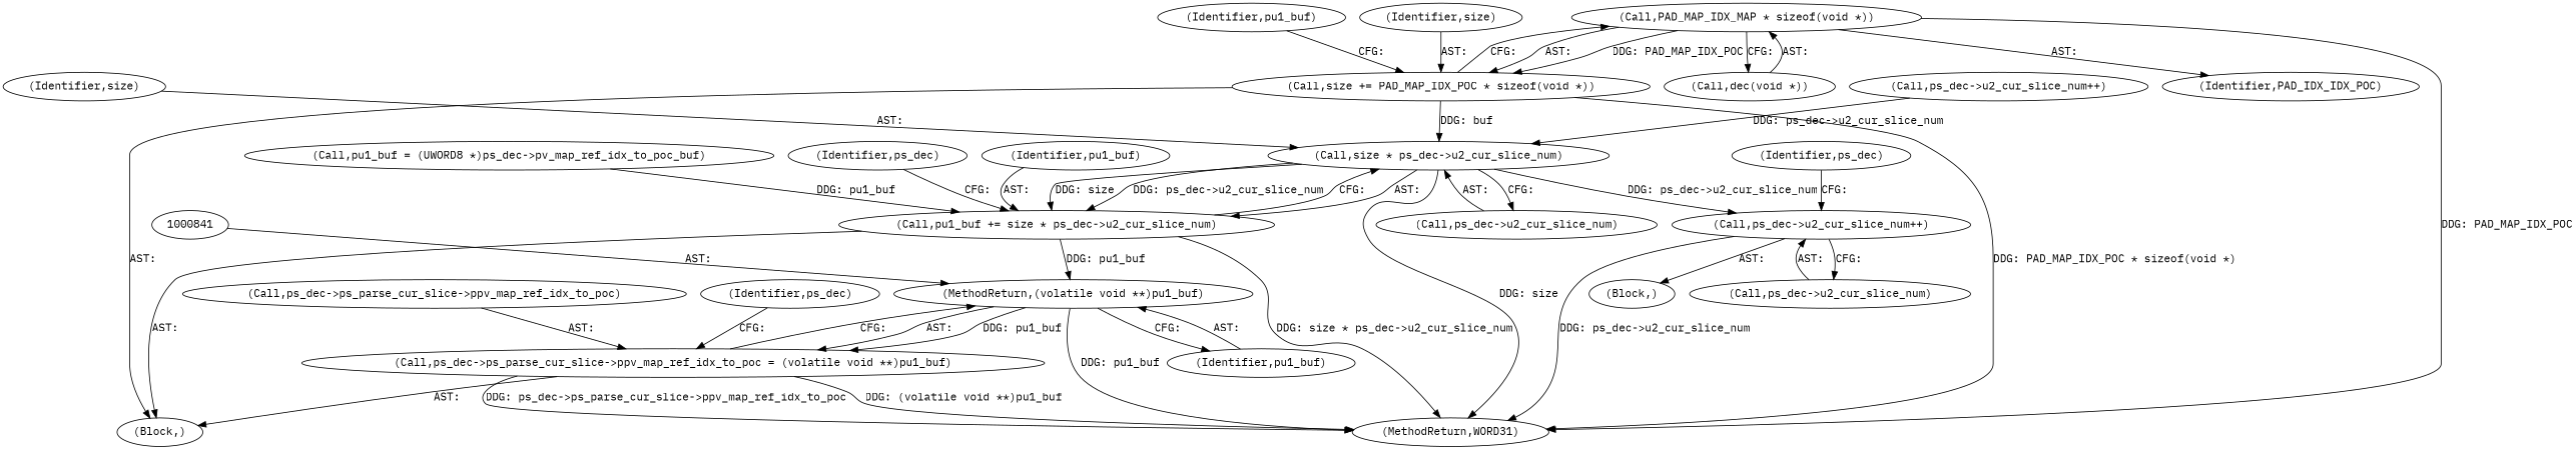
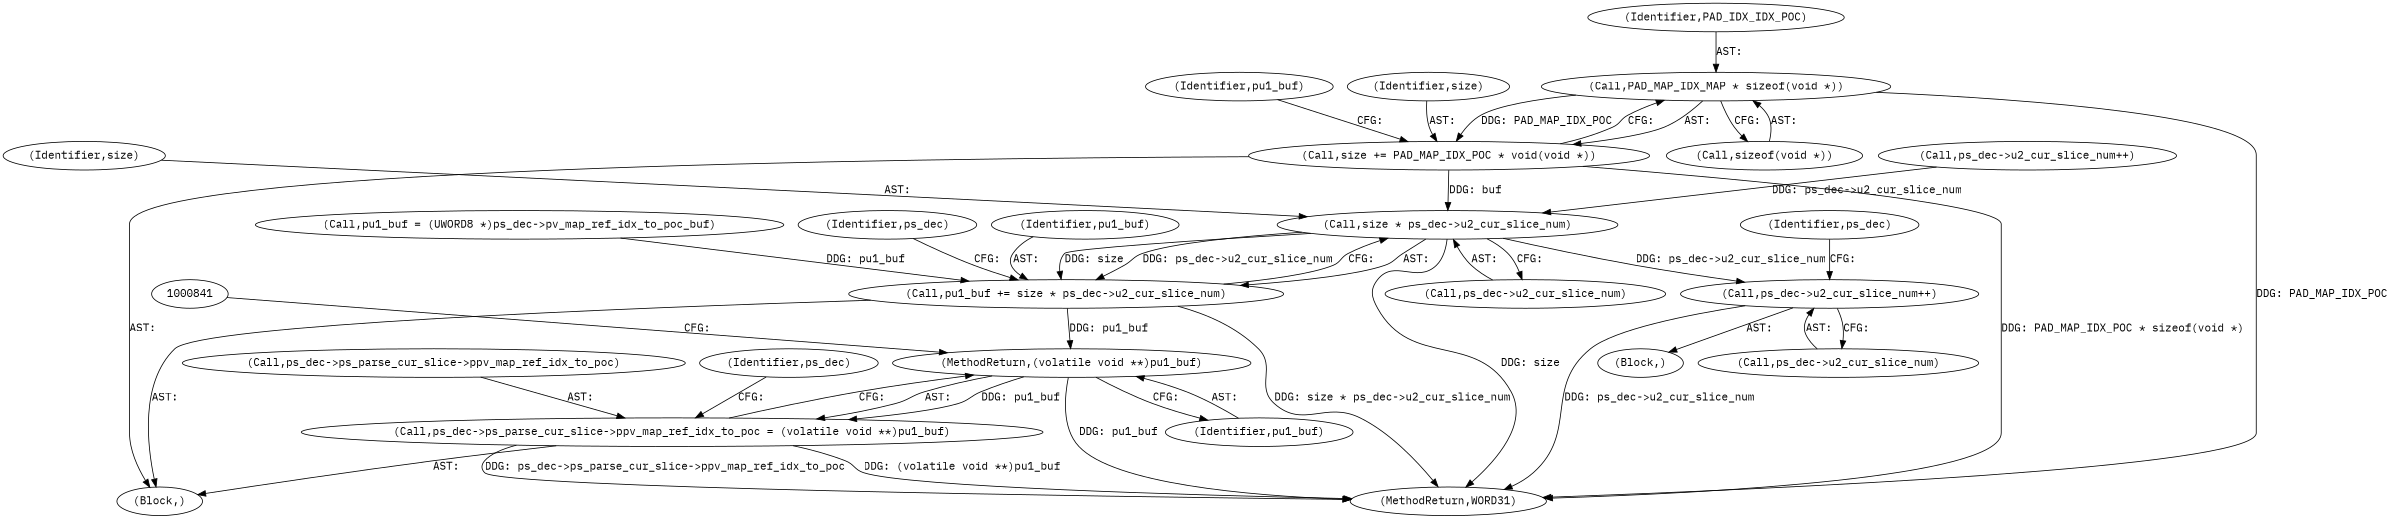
  digraph {
    fontname="IBM Plex Mono"
    node [fontname="IBM Plex Mono"]
    edge [fontname="IBM Plex Mono"]
    n1 [label="(Call,PAD_MAP_IDX_MAP * sizeof(void *))"]
-   n2 [label="(Call,size += PAD_MAP_IDX_POC * sizeof(void *))"]
+   n2 [label="(Call,size += PAD_MAP_IDX_POC * void(void *))"]
    n3 [label="(MethodReturn,WORD31)"]
-   n4 [label="(Call,dec(void *))"]
+   n4 [label="(Call,sizeof(void *))"]
    n5 [label="(Call,size * ps_dec->u2_cur_slice_num)"]
    n6 [label="(Block,)"]
    n7 [label="(Call,pu1_buf += size * ps_dec->u2_cur_slice_num)"]
    n8 [label="(Call,ps_dec->u2_cur_slice_num++)"]
    n9 [label="(Call,ps_dec->u2_cur_slice_num)"]
    n10 [label="(MethodReturn,(volatile void **)pu1_buf)"]
    n11 [label="(Call,ps_dec->u2_cur_slice_num)"]
    n12 [label="(Block,)"]
    n13 [label="(Call,ps_dec->ps_parse_cur_slice->ppv_map_ref_idx_to_poc = (volatile void **)pu1_buf)"]
    n14 [label="(Identifier,pu1_buf)"]
    n15 [label="(Identifier,ps_dec)"]
    n16 [label="(Identifier,pu1_buf)"]
    n17 [label="(Identifier,ps_dec)"]
    n18 [label="(Call,ps_dec->ps_parse_cur_slice->ppv_map_ref_idx_to_poc)"]
    n19 [label="(Identifier,pu1_buf)"]
    n20 [label="(Identifier,size)"]
    n21 [label="(Identifier,size)"]
    n22 [label="(Identifier,PAD_IDX_IDX_POC)"]
    n23 [label="(Call,pu1_buf = (UWORD8 *)ps_dec->pv_map_ref_idx_to_poc_buf)"]
    n24 [label="(Identifier,ps_dec)"]
    n25 [label="(Call,ps_dec->u2_cur_slice_num++)"]
    1000841
    n1 -> n2 [label="AST: "]
    n1 -> n2 [label="DDG: PAD_MAP_IDX_POC"]
    n1 -> n3 [label="DDG: PAD_MAP_IDX_POC"]
    n1 -> n4 [label="CFG: "]
    n2 -> n1 [label="CFG: "]
    n2 -> n3 [label="DDG: PAD_MAP_IDX_POC * sizeof(void *)"]
    n2 -> n5 [label="DDG: buf"]
    n2 -> n6 [label="AST: "]
    n4 -> n1 [label="AST: "]
    n5 -> n3 [label="DDG: size"]
    n5 -> n7 [label="AST: "]
    n5 -> n7 [label="DDG: size"]
    n5 -> n7 [label="DDG: ps_dec->u2_cur_slice_num"]
    n5 -> n8 [label="DDG: ps_dec->u2_cur_slice_num"]
    n5 -> n9 [label="CFG: "]
    n7 -> n3 [label="DDG: size * ps_dec->u2_cur_slice_num"]
    n7 -> n5 [label="CFG: "]
    n7 -> n6 [label="AST: "]
    n7 -> n10 [label="DDG: pu1_buf"]
    n8 -> n3 [label="DDG: ps_dec->u2_cur_slice_num"]
    n8 -> n11 [label="CFG: "]
    n8 -> n12 [label="AST: "]
    n9 -> n5 [label="AST: "]
    n10 -> n3 [label="DDG: pu1_buf"]
    n10 -> n13 [label="AST: "]
    n10 -> n13 [label="DDG: pu1_buf"]
    n10 -> n14 [label="CFG: "]
    n11 -> n8 [label="AST: "]
    n13 -> n3 [label="DDG: ps_dec->ps_parse_cur_slice->ppv_map_ref_idx_to_poc"]
    n13 -> n3 [label="DDG: (volatile void **)pu1_buf"]
    n13 -> n6 [label="AST: "]
    n13 -> n10 [label="CFG: "]
    n14 -> n10 [label="AST: "]
    n15 -> n7 [label="CFG: "]
    n16 -> n7 [label="AST: "]
    n17 -> n8 [label="CFG: "]
    n18 -> n13 [label="AST: "]
    n19 -> n2 [label="CFG: "]
    n20 -> n5 [label="AST: "]
    n21 -> n2 [label="AST: "]
-   n1 -> n22 [label="AST: "]
+   n22 -> n1 [label="AST: "]
    n23 -> n7 [label="DDG: pu1_buf"]
    n24 -> n13 [label="CFG: "]
    n25 -> n5 [label="DDG: ps_dec->u2_cur_slice_num"]
-   1000841 -> n10 [label="AST: "]
+   1000841 -> n10 [label="CFG: "]
  }
